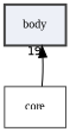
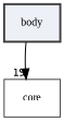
  digraph {
    compound=true
    fontname="Liberation Serif"
    node [color=grey25 fillcolor="#edf0f7" fontname="Liberation Serif" fontsize=10 shape=box]
    n1 [label=body style="filled,bold,"]
    n2 [label=core]
-   n2 -> n1 [fontname="Liberation Serif" fontsize=10 headlabel=19 labeldistance=1.5 labelfontname=Helvetica labelfontsize=10]
+   n1 -> n2 [fontname="Liberation Serif" fontsize=10 headlabel=19 labeldistance=1.5 labelfontname=Helvetica labelfontsize=10]
  }
